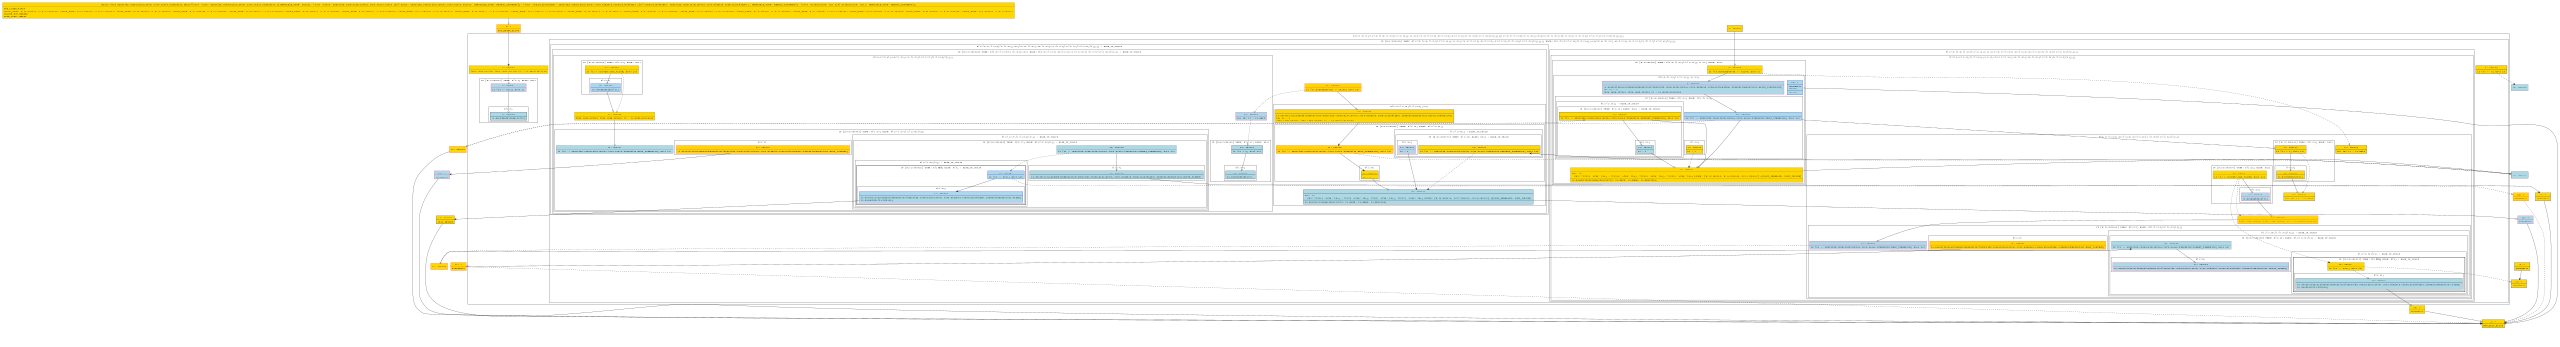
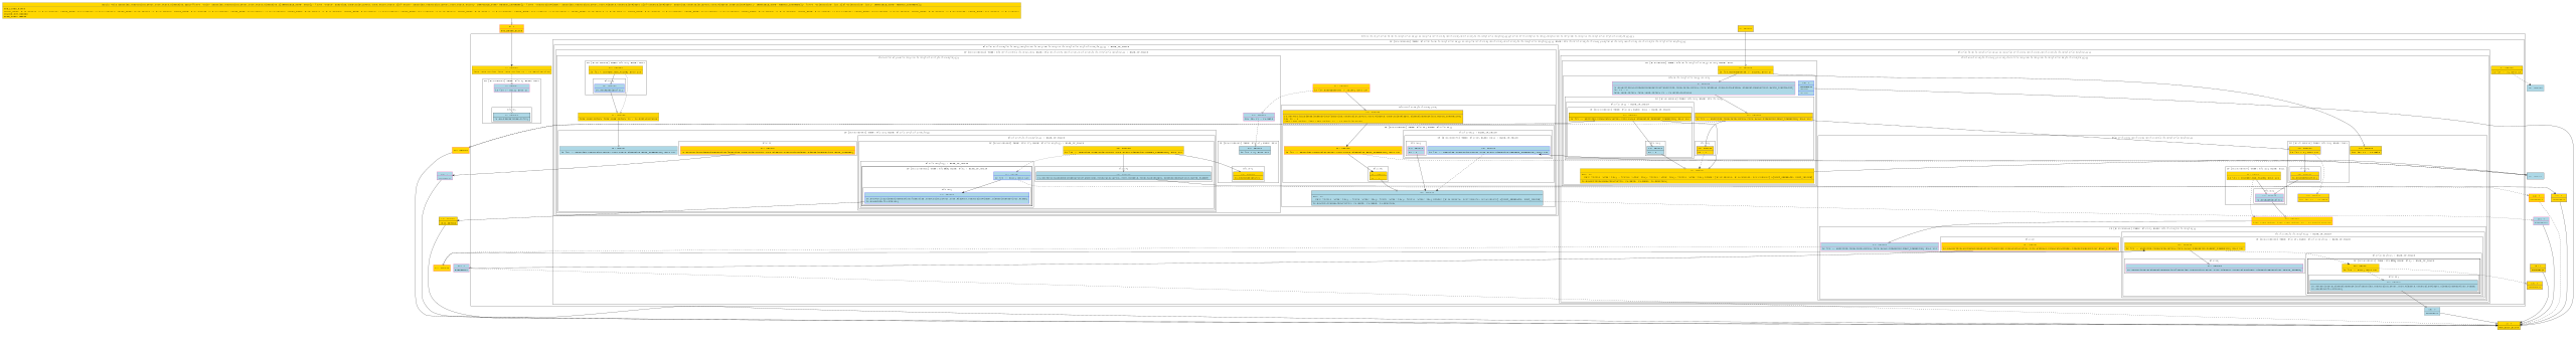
  digraph {
    fontname="Courier Prime"
    node [color=deeppink fillcolor=gold fontname="Courier Prime" shape=record style=filled]
    edge [arrowhead=onormal fontname="Courier Prime"]
    n1 [color=black fillcolor=lightblue label="{4\:\ 0x0004|r6.setDimensionRatio(r0)\l}"]
    n2 [fillcolor=lightblue label="{3\:\ 0x0002|if (r0 != null) goto L3\l}"]
    n3 [color=blue label="{11\:\ 0x001c|r0 = 1\l}"]
    n4 [color=black fillcolor=lightblue label="{14\:\ 0x0022|r0 = 2\l}"]
    n5 [color=black label="{13\:\ 0x0020|if (r1 == androidx.constraintlayout.core.state.Dimension.PERCENT_DIMENSION) goto L16\l}"]
-   n6 [color=blue fillcolor=lightblue label="{10\:\ 0x001a|if (r1 == androidx.constraintlayout.core.state.Dimension.WRAP_DIMENSION) goto L10\l}"]
+   n6 [color=blue label="{10\:\ 0x001a|if (r1 == androidx.constraintlayout.core.state.Dimension.WRAP_DIMENSION) goto L10\l}"]
    n7 [fillcolor=lightblue label="{9\:\ 0x0010|r6.setHorizontalDimensionBehaviour(androidx.constraintlayout.core.widgets.ConstraintWidget.DimensionBehaviour.MATCH_CONSTRAINT)\lint r0 = 0\ljava.lang.Object java.lang.Object r1 = r4.mInitialValue\l}"]
    n8 [color=gray40 label="{15\:\ 0x0023|PHI: r0 \l  PHI: (r0v20 'type' int) = (r0v18 'type' int), (r0v19 'type' int), (r0v21 'type' int) binds: [B:13:0x0020, B:14:0x0022, B:11:0x001c] A[DONT_GENERATE, DONT_INLINE]\l|r6.setHorizontalMatchStyle(r0, r4.mMin, r4.mMax, r4.mPercent)\l}"]
    n9 [color=blue fillcolor=lightblue label="{54\:\ ?|SYNTHETIC\lRETURN\l|return\l}"]
    n10 [color=gray40 label="{8\:\ 0x000e|if (r4.mIsSuggested != false) goto L8\l}"]
    n11 [color=blue label="{18\:\ 0x0032|r6.setMinWidth(r1)\l}"]
    n12 [color=blue label="{17\:\ 0x0030|if (r1 \> 0) goto L19\l}"]
    n13 [fillcolor=lightblue label="{21\:\ 0x0039|r6.setMaxWidth(r1)\l}"]
    n14 [color=gray40 label="{20\:\ 0x0037|if (r1 \< Integer.MAX_VALUE) goto L22\l}"]
    n15 [label="{24\:\ 0x0042|r6.setHorizontalDimensionBehaviour(androidx.constraintlayout.core.widgets.ConstraintWidget.DimensionBehaviour.WRAP_CONTENT)\l}"]
    n16 [fillcolor=lightblue label="{27\:\ 0x004d|r6.setHorizontalDimensionBehaviour(androidx.constraintlayout.core.widgets.ConstraintWidget.DimensionBehaviour.MATCH_PARENT)\l}"]
    n17 [color=black fillcolor=lightblue label="{29\:\ 0x0055|r6.setHorizontalDimensionBehaviour(androidx.constraintlayout.core.widgets.ConstraintWidget.DimensionBehaviour.FIXED)\lr6.setWidth(r4.mValue)\l}"]
    n18 [color=gray40 label="{28\:\ 0x0053|if (r0 == null) goto L32\l}"]
-   n19 [color=gray40 fillcolor=lightblue label="{26\:\ 0x004b|if (r0 == androidx.constraintlayout.core.state.Dimension.PARENT_DIMENSION) goto L29\l}"]
+   n19 [color=gray40 label="{26\:\ 0x004b|if (r0 == androidx.constraintlayout.core.state.Dimension.PARENT_DIMENSION) goto L29\l}"]
    n20 [fillcolor=lightblue label="{23\:\ 0x0040|if (r0 == androidx.constraintlayout.core.state.Dimension.WRAP_DIMENSION) goto L25\l}"]
    n21 [color=black label="{16\:\ 0x002e|int int r1 = r4.mMin\l}"]
    n22 [color=blue label="{19\:\ 0x0035|int int r1 = r4.mMax\l}"]
    n23 [label="{22\:\ 0x003c|java.lang.Object java.lang.Object r0 = r4.mInitialValue\l}"]
    n24 [color=black label="{34\:\ 0x0070|r0 = 1\l}"]
    n25 [fillcolor=lightblue label="{37\:\ 0x0076|r0 = 2\l}"]
-   n26 [color=blue label="{36\:\ 0x0074|if (r1 == androidx.constraintlayout.core.state.Dimension.PERCENT_DIMENSION) goto L44\l}"]
+   n26 [color=blue fillcolor=lightblue label="{36\:\ 0x0074|if (r1 == androidx.constraintlayout.core.state.Dimension.PERCENT_DIMENSION) goto L44\l}"]
    n27 [label="{33\:\ 0x006e|if (r1 == androidx.constraintlayout.core.state.Dimension.WRAP_DIMENSION) goto L39\l}"]
    n28 [color=blue label="{32\:\ 0x0064|r6.setVerticalDimensionBehaviour(androidx.constraintlayout.core.widgets.ConstraintWidget.DimensionBehaviour.MATCH_CONSTRAINT)\lint r0 = 0\ljava.lang.Object java.lang.Object r1 = r4.mInitialValue\l}"]
    n29 [color=black fillcolor=lightblue label="{38\:\ 0x0077|PHI: r0 \l  PHI: (r0v10 'type' int) = (r0v8 'type' int), (r0v9 'type' int), (r0v11 'type' int) binds: [B:36:0x0074, B:37:0x0076, B:34:0x0070] A[DONT_GENERATE, DONT_INLINE]\l|r6.setVerticalMatchStyle(r0, r4.mMin, r4.mMax, r4.mPercent)\l}"]
-   n30 [color=black fillcolor=lightblue label="{41\:\ 0x0085|r6.setMinHeight(r1)\l}"]
+   n30 [color=black label="{41\:\ 0x0085|r6.setMinHeight(r1)\l}"]
    n31 [color=black fillcolor=lightblue label="{40\:\ 0x0083|if (r1 \> 0) goto L47\l}"]
    n32 [color=blue fillcolor=lightblue label="{44\:\ 0x008c|r6.setMaxHeight(r1)\l}"]
    n33 [color=gray40 label="{43\:\ 0x008a|if (r1 \< Integer.MAX_VALUE) goto L50\l}"]
    n34 [label="{47\:\ 0x0095|r6.setVerticalDimensionBehaviour(androidx.constraintlayout.core.widgets.ConstraintWidget.DimensionBehaviour.WRAP_CONTENT)\l}"]
    n35 [color=black fillcolor=lightblue label="{50\:\ 0x009f|r6.setVerticalDimensionBehaviour(androidx.constraintlayout.core.widgets.ConstraintWidget.DimensionBehaviour.MATCH_PARENT)\l}"]
    n36 [color=blue fillcolor=lightblue label="{52\:\ 0x00a7|r6.setVerticalDimensionBehaviour(androidx.constraintlayout.core.widgets.ConstraintWidget.DimensionBehaviour.FIXED)\lr6.setHeight(r4.mValue)\l}"]
    n37 [color=blue fillcolor=lightblue label="{51\:\ 0x00a5|if (r0 == null) goto L60\l}"]
-   n38 [color=gray40 fillcolor=lightblue label="{49\:\ 0x009d|if (r0 == androidx.constraintlayout.core.state.Dimension.PARENT_DIMENSION) goto L57\l}"]
+   n38 [color=gray40 label="{49\:\ 0x009d|if (r0 == androidx.constraintlayout.core.state.Dimension.PARENT_DIMENSION) goto L57\l}"]
    n39 [color=gray40 fillcolor=lightblue label="{46\:\ 0x0093|if (r0 == androidx.constraintlayout.core.state.Dimension.WRAP_DIMENSION) goto L53\l}"]
    n40 [fillcolor=lightblue label="{39\:\ 0x0081|int int r1 = r4.mMin\l}"]
    n41 [color=gray40 label="{45\:\ 0x008f|java.lang.Object java.lang.Object r0 = r4.mInitialValue\l}"]
    n42 [label="{31\:\ 0x0062|if (r4.mIsSuggested != false) goto L97\l}"]
    n43 [color=black label="{6\:\ 0x000a|if (r7 == 0) goto L6\l}"]
    n44 [color=gray40 label="{2\:\ 0x0000|java.lang.String java.lang.String r0 = r4.mRatioString\l}"]
    n45 [label="{12\:\ 0x001e}"]
    n46 [color=black fillcolor=lightblue label="{35\:\ 0x0072}"]
    n47 [color=black label="{1\:\ ?|MTH_EXIT_BLOCK\l}"]
-   n48 [label="{55\:\ ?|SYNTHETIC\l}"]
-   n49 [color=gray40 label="{58\:\ ?|SYNTHETIC\l}"]
+   n48 [fillcolor=lightblue label="{55\:\ ?|SYNTHETIC\l}"]
+   n49 [color=gray40 fillcolor=lightblue label="{58\:\ ?|SYNTHETIC\l}"]
    n50 [color=blue label="{57\:\ ?|SYNTHETIC\l}"]
    n51 [label="{25\:\ 0x0049}"]
    n52 [fillcolor=lightblue label="{59\:\ ?|SYNTHETIC\l}"]
    n53 [fillcolor=lightblue label="{60\:\ ?|SYNTHETIC\l}"]
    n54 [color=blue label="{61\:\ ?|SYNTHETIC\l}"]
    n55 [color=black label="{53\:\ 0x00b1|ORIG_RETURN\l}"]
    n56 [label="{62\:\ ?|SYNTHETIC\l}"]
    n57 [color=gray40 fillcolor=lightblue label="{30\:\ 0x0060}"]
    n58 [color=blue label="{7\:\ 0x000c}"]
    n59 [color=blue label="{56\:\ ?|SYNTHETIC\l}"]
    n60 [label="{0\:\ ?|NOT_ENTER_BLOCK\l}"]
    n61 [color=gray40 label="{public void androidx.constraintlayout.core.state.Dimension.apply((r4v0 'this' androidx.constraintlayout.core.state.Dimension A[IMMUTABLE_TYPE, THIS]), (r5v0 'state' androidx.constraintlayout.core.state.State A[D('state' androidx.constraintlayout.core.state.State), IMMUTABLE_TYPE, METHOD_ARGUMENT]), (r6v0 'constraintWidget' androidx.constraintlayout.core.widgets.ConstraintWidget A[D('constraintWidget' androidx.constraintlayout.core.widgets.ConstraintWidget), IMMUTABLE_TYPE, METHOD_ARGUMENT]), (r7v0 'orientation' int A[D('orientation' int), IMMUTABLE_TYPE, METHOD_ARGUMENT]))  | USE_LINES_HINTS\lCROSS_EDGE: B:14:0x0022 \-\> B:15:0x0023, CROSS_EDGE: B:13:0x0020 \-\> B:15:0x0023, CROSS_EDGE: B:24:0x0042 \-\> B:53:0x00b1, CROSS_EDGE: B:27:0x004d \-\> B:53:0x00b1, CROSS_EDGE: B:29:0x0055 \-\> B:53:0x00b1, CROSS_EDGE: B:28:0x0053 \-\> B:53:0x00b1, CROSS_EDGE: B:20:0x0037 \-\> B:22:0x003c, CROSS_EDGE: B:17:0x0030 \-\> B:19:0x0035, CROSS_EDGE: B:38:0x0077 \-\> B:53:0x00b1, CROSS_EDGE: B:37:0x0076 \-\> B:38:0x0077, CROSS_EDGE: B:36:0x0074 \-\> B:38:0x0077, CROSS_EDGE: B:47:0x0095 \-\> B:53:0x00b1, CROSS_EDGE: B:50:0x009f \-\> B:53:0x00b1, CROSS_EDGE: B:52:0x00a7 \-\> B:53:0x00b1, CROSS_EDGE: B:51:0x00a5 \-\> B:53:0x00b1, CROSS_EDGE: B:43:0x008a \-\> B:45:0x008f, CROSS_EDGE: B:40:0x0083 \-\> B:42:0x0088, CROSS_EDGE: B:3:0x0002 \-\> B:5:0x0007\lINLINE_NOT_NEEDED\lTYPE_VARS: EMPTY\l}"]
    subgraph cluster_1 {
      label="R(3:1|(1:3)|(1:(2:(4:8|(1:10)(1:(1:16))|11|12)|(6:17|(1:19)|20|(1:22)|23|(1:25)(1:(1:29)(1:(1:32)(0))))))(1:(3:37|(1:39)(1:(1:44))|40)(6:45|(1:47)|48|(1:50)|51|(1:53)(1:(1:57)(1:(1:60)(0))))))"
      n44
      subgraph cluster_2 {
        label="IF [B:3:0x0002] THEN: R(1:3) ELSE: null"
        n2
        subgraph cluster_3 {
          label="R(1:3)"
          n1
        }
      }
      subgraph cluster_4 {
        label="IF [B:6:0x000a] THEN: R(1:(2:(4:8|(1:10)(1:(1:16))|11|12)|(6:17|(1:19)|20|(1:22)|23|(1:25)(1:(1:29)(1:(1:32)(0)))))) ELSE: R(1:(3:37|(1:39)(1:(1:44))|40)(6:45|(1:47)|48|(1:50)|51|(1:53)(1:(1:57)(1:(1:60)(0)))))"
        n43
        subgraph cluster_5 {
          label="R(1:(2:(4:8|(1:10)(1:(1:16))|11|12)|(6:17|(1:19)|20|(1:22)|23|(1:25)(1:(1:29)(1:(1:32)(0))))))"
          subgraph cluster_6 {
            label="R(2:(4:8|(1:10)(1:(1:16))|11|12)|(6:17|(1:19)|20|(1:22)|23|(1:25)(1:(1:29)(1:(1:32)(0)))))"
            subgraph cluster_7 {
              label="IF [B:8:0x000e] THEN: R(4:8|(1:10)(1:(1:16))|11|12) ELSE: null"
              n10
              subgraph cluster_8 {
                label="R(4:8|(1:10)(1:(1:16))|11|12)"
                n7
                n8
                n9
                subgraph cluster_9 {
                  label="IF [B:10:0x001a] THEN: R(1:10) ELSE: R(1:(1:16))"
                  n6
                  subgraph cluster_10 {
                    label="R(1:10)"
                    n3
                  }
                  subgraph cluster_11 {
                    label="R(1:(1:16)) | ELSE_IF_CHAIN\l"
                    subgraph cluster_12 {
                      label="IF [B:13:0x0020] THEN: R(1:16) ELSE: null | ELSE_IF_CHAIN\l"
                      n5
                      subgraph cluster_13 {
                        label="R(1:16)"
                        n4
                      }
                    }
                  }
                }
              }
            }
            subgraph cluster_14 {
              label="R(6:17|(1:19)|20|(1:22)|23|(1:25)(1:(1:29)(1:(1:32)(0))))"
              n21
              n22
              n23
              subgraph cluster_15 {
                label="IF [B:17:0x0030] THEN: R(1:19) ELSE: null"
                n12
                subgraph cluster_16 {
                  label="R(7:19)"
                  n11
                }
              }
              subgraph cluster_17 {
                label="IF [B:20:0x0037] THEN: R(1:22) ELSE: null"
                n14
                subgraph cluster_18 {
                  label="R(1:22)"
                  n13
                }
              }
              subgraph cluster_19 {
                label="IF [B:23:0x0040] THEN: R(1:25) ELSE: R(1:(1:29)(1:(1:32)(0)))"
                n20
                subgraph cluster_20 {
                  label="R(1:25)"
                  n15
                }
                subgraph cluster_21 {
                  label="R(1:(1:29)(1:(1:32)(0))) | ELSE_IF_CHAIN\l"
                  subgraph cluster_22 {
                    label="IF [B:26:0x004b] THEN: R(1:29) ELSE: R(1:(1:32)(0)) | ELSE_IF_CHAIN\l"
                    n19
                    subgraph cluster_23 {
                      label="R(1:29)"
                      n16
                    }
                    subgraph cluster_24 {
                      label="R(1:(1:32)(0)) | ELSE_IF_CHAIN\l"
                      subgraph cluster_25 {
                        label="IF [B:28:0x0053] THEN: R(1:32) ELSE: R(0) | ELSE_IF_CHAIN\l"
                        n18
                        subgraph cluster_26 {
                          label="R(1:32)"
                          n17
                        }
                        subgraph cluster_27 {
                          label="R(0)"
                        }
                      }
                    }
                  }
                }
              }
            }
          }
        }
        subgraph cluster_28 {
          label="R(1:(3:37|(1:39)(1:(1:44))|40)(6:45|(1:47)|48|(1:50)|51|(1:53)(1:(1:57)(1:(1:60)(0))))) | ELSE_IF_CHAIN\l"
          subgraph cluster_29 {
            label="IF [B:31:0x0062] THEN: R(3:37|(1:39)(1:(1:44))|40) ELSE: R(6:45|(1:47)|48|(1:50)|51|(1:53)(1:(1:57)(1:(1:60)(0)))) | ELSE_IF_CHAIN\l"
            n42
            subgraph cluster_30 {
              label="R(3:37|(1:39)(1:(1:44))|40)"
              n28
              n29
              subgraph cluster_31 {
                label="IF [B:33:0x006e] THEN: R(1:39) ELSE: R(1:(1:44))"
                n27
                subgraph cluster_32 {
                  label="R(1:39)"
                  n24
                }
                subgraph cluster_33 {
                  label="R(1:(1:44)) | ELSE_IF_CHAIN\l"
                  subgraph cluster_34 {
                    label="IF [B:36:0x0074] THEN: R(1:44) ELSE: null | ELSE_IF_CHAIN\l"
                    n26
                    subgraph cluster_35 {
                      label="R(1:44)"
                      n25
                    }
                  }
                }
              }
            }
            subgraph cluster_36 {
              label="R(6:45|(1:47)|48|(1:50)|51|(1:53)(1:(1:57)(1:(1:60)(0))))"
              n40
              n41
              subgraph cluster_37 {
                label="IF [B:40:0x0083] THEN: R(1:47) ELSE: null"
                n31
                subgraph cluster_38 {
                  label="R(1:47)"
                  n30
                }
              }
              subgraph cluster_39 {
                label="IF [B:43:0x008a] THEN: R(1:50) ELSE: null"
                n33
                subgraph cluster_40 {
                  label="R(1:50)"
                  n32
                }
              }
              subgraph cluster_41 {
                label="IF [B:46:0x0093] THEN: R(1:53) ELSE: R(1:(1:57)(1:(1:60)(0)))"
                n39
                subgraph cluster_42 {
                  label="R(1:53)"
                  n34
                }
                subgraph cluster_43 {
                  label="R(1:(1:57)(1:(1:60)(0))) | ELSE_IF_CHAIN\l"
                  subgraph cluster_44 {
                    label="IF [B:49:0x009d] THEN: R(1:57) ELSE: R(1:(1:60)(0)) | ELSE_IF_CHAIN\l"
                    n38
                    subgraph cluster_45 {
                      label="R(1:57)"
                      n35
                    }
                    subgraph cluster_46 {
                      label="R(1:(1:60)(0)) | ELSE_IF_CHAIN\l"
                      subgraph cluster_47 {
                        label="IF [B:51:0x00a5] THEN: R(1:60) ELSE: R(0) | ELSE_IF_CHAIN\l"
                        n37
                        subgraph cluster_48 {
                          label="R(1:60)"
                          n36
                        }
                        subgraph cluster_49 {
                          label="R(0)"
                        }
                      }
                    }
                  }
                }
              }
            }
          }
        }
      }
    }
    n2 -> n1 [arrowhead=odot]
    n3 -> n8 [arrowhead=vee style=dashed]
    n4 -> n8 [arrowhead=odot]
    n5 -> n4
    n5 -> n8 [style=solid]
-   n6 -> n8 [arrowhead=odot]
+   n6 -> n3 [arrowhead=odot]
    n6 -> n12 [arrowhead=odot]
    n6 -> n45 [arrowhead=odot style=dashed]
    n7 -> n6
    n8 -> n46
    n9 -> n47 [arrowhead=odot]
    n10 -> n7 [arrowhead=odot]
-   n10 -> n21 [style=dashed]
-   n11 -> n22 [arrowhead=odot]
+   n10 -> n21 [style=solid]
+   n11 -> n13 [arrowhead=odot]
    n12 -> n11
    n12 -> n22 [style=dashed]
    n13 -> n23 [arrowhead=odot]
    n14 -> n13 [arrowhead=odot]
    n14 -> n23 [style=dashed]
    n15 -> n48
    n17 -> n49 [arrowhead=odot]
    n18 -> n17 [style=dashed]
    n18 -> n50 [arrowhead=odot style=dashed]
    n19 -> n16
-   n14 -> n18 [arrowhead=vee style=dashed]
+   n19 -> n18 [arrowhead=vee style=dashed]
    n20 -> n51 [arrowhead=odot style=dashed]
    n23 -> n20
    n24 -> n29 [arrowhead=odot]
    n25 -> n29 [arrowhead=vee]
    n26 -> n29 [arrowhead=vee style=dashed]
    n27 -> n24 [arrowhead=vee]
    n27 -> n46 [arrowhead=odot style=dashed]
    n28 -> n27 [arrowhead=vee]
-   n29 -> n52
-   n31 -> n30
+   n29 -> n52 [style=dashed]
+   n38 -> n30
    n32 -> n41
    n33 -> n32
    n33 -> n41 [arrowhead=odot style=dashed]
    n34 -> n53 [arrowhead=vee]
    n35 -> n54 [arrowhead=vee]
    n36 -> n55 [arrowhead=vee]
    n37 -> n36 [arrowhead=vee]
    n37 -> n56 [style=dashed]
    n38 -> n35
    n38 -> n37 [style=dashed]
    n40 -> n31 [style=dashed]
    n41 -> n39 [arrowhead=odot]
    n42 -> n28
    n42 -> n40 [arrowhead=odot style=dashed]
    n43 -> n57 [arrowhead=vee style=dashed]
    n44 -> n2 [arrowhead=odot style=dashed]
-   n45 -> n5 [arrowhead=odot style=dashed]
+   n45 -> n5 [arrowhead=odot]
    n45 -> n47
    n46 -> n26 [arrowhead=vee]
    n48 -> n47 [style=dashed]
    n49 -> n47
    n51 -> n19 [arrowhead=vee]
    n52 -> n47 [arrowhead=odot]
    n53 -> n47 [arrowhead=vee]
    n54 -> n47 [arrowhead=vee]
    n55 -> n47 [arrowhead=odot]
    n56 -> n47 [style=dashed]
    n58 -> n10
-   n59 -> n50 [arrowhead=vee]
+   n59 -> n47 [arrowhead=vee]
    n60 -> n44 [arrowhead=vee]
    n61 -> n60
  }
